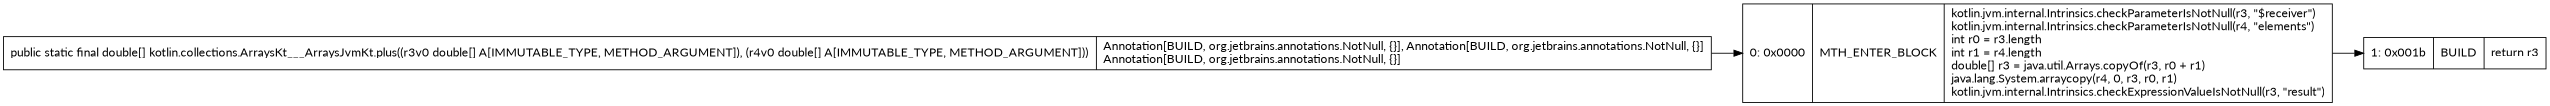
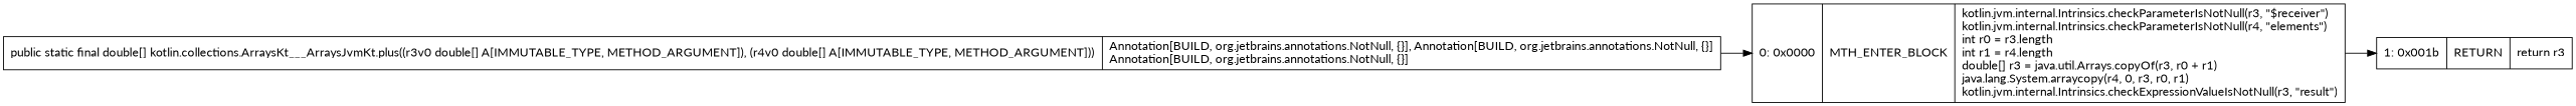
  digraph {
    rankdir=LR
    fontname=Lato
    node [shape=record fontname=Lato]
    edge [fontname=Lato]
    n1 [label="{0\:\ 0x0000|MTH_ENTER_BLOCK\l|kotlin.jvm.internal.Intrinsics.checkParameterIsNotNull(r3, \"$receiver\")\lkotlin.jvm.internal.Intrinsics.checkParameterIsNotNull(r4, \"elements\")\lint r0 = r3.length\lint r1 = r4.length\ldouble[] r3 = java.util.Arrays.copyOf(r3, r0 + r1)\ljava.lang.System.arraycopy(r4, 0, r3, r0, r1)\lkotlin.jvm.internal.Intrinsics.checkExpressionValueIsNotNull(r3, \"result\")\l}"]
-   n2 [label="{1\:\ 0x001b|BUILD\l|return r3\l}"]
+   n2 [label="{1\:\ 0x001b|RETURN\l|return r3\l}"]
    n3 [label="{public static final double[] kotlin.collections.ArraysKt___ArraysJvmKt.plus((r3v0 double[] A[IMMUTABLE_TYPE, METHOD_ARGUMENT]), (r4v0 double[] A[IMMUTABLE_TYPE, METHOD_ARGUMENT]))  | Annotation[BUILD, org.jetbrains.annotations.NotNull, \{\}], Annotation[BUILD, org.jetbrains.annotations.NotNull, \{\}]\lAnnotation[BUILD, org.jetbrains.annotations.NotNull, \{\}]\l}"]
    n1 -> n2
    n3 -> n1
  }
